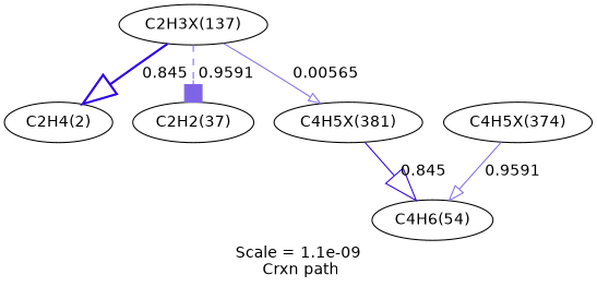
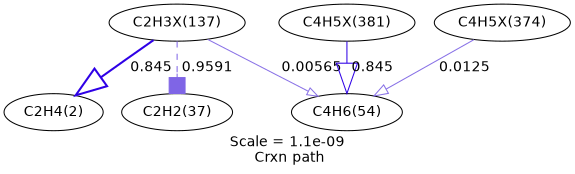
  digraph {
    fontname=Helvetica
    label="Scale = 1.1e-09\l Crxn path"
    node [fontname=Helvetica]
    edge [arrowhead=onormal fontname=Helvetica style=solid]
    n1 [label="C2H3X(137)"]
    n2 [label="C2H4(2)"]
    n3 [label="C2H2(37)"]
    n4 [label="C4H6(54)"]
    n5 [label="C4H5X(381)"]
    n6 [label="C4H5X(374)"]
    n1 -> n2 [arrowsize=3 color="0.7, 1.5, 0.9" label=" 0.845" style=bold]
    n1 -> n3 [arrowhead=box arrowsize=1.93 color="0.7, 0.559, 0.9" label=" 0.9591" style=dashed]
-   n1 -> n5 [arrowsize=1.05 color="0.7, 0.506, 0.9" label=" 0.00565"]
+   n1 -> n4 [arrowsize=1.05 color="0.7, 0.506, 0.9" label=" 0.00565"]
    n5 -> n4 [arrowsize=2.94 color="0.7, 1.35, 0.9" label=" 0.845"]
-   n6 -> n4 [arrowsize=1.35 color="0.7, 0.513, 0.9" label=" 0.9591"]
+   n6 -> n4 [arrowsize=1.35 color="0.7, 0.513, 0.9" label=" 0.0125"]
  }
